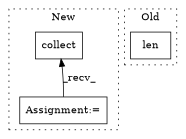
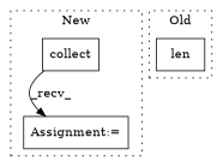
  digraph {
    node [a=32 shape=box]
    n1 [l=9 label=collect s=10115]
    n2 [a=7 l=2 label="Assignment:=" s=6568]
    n3 [l="4,1" label=len s="10192,10197"]
    subgraph cluster_1 {
      label=New
      style=dotted
      n1
      n2
    }
    subgraph cluster_2 {
      label=Old
      style=dotted
      n3
    }
-   n2 -> n1 [label=_recv_]
+   n1 -> n2 [label=_recv_]
  }
